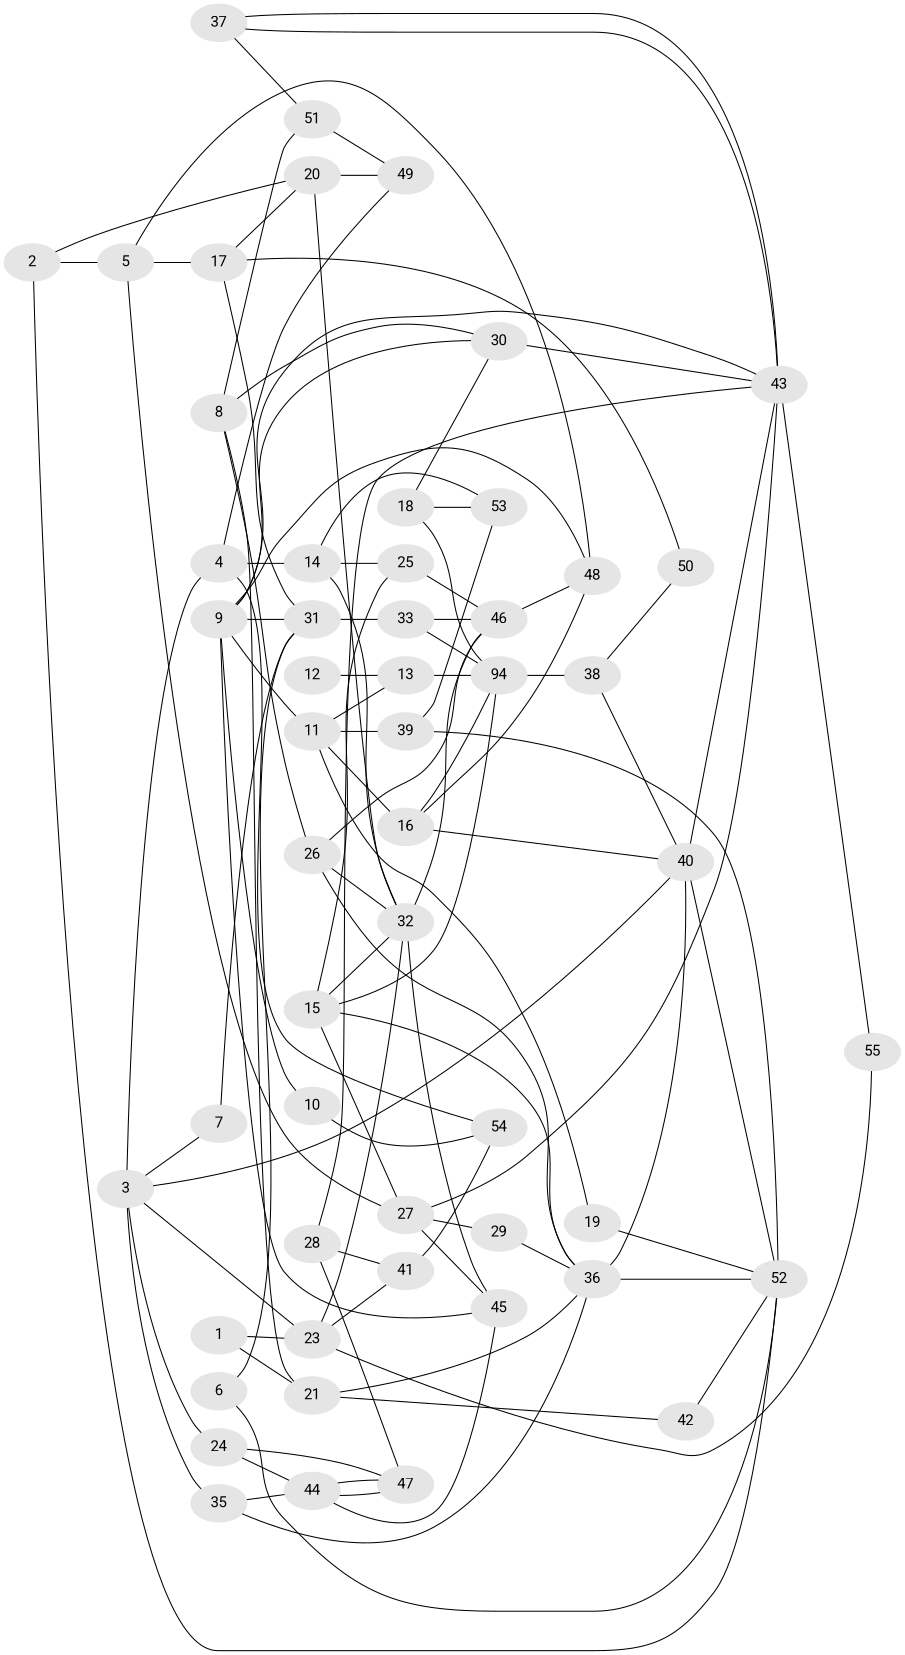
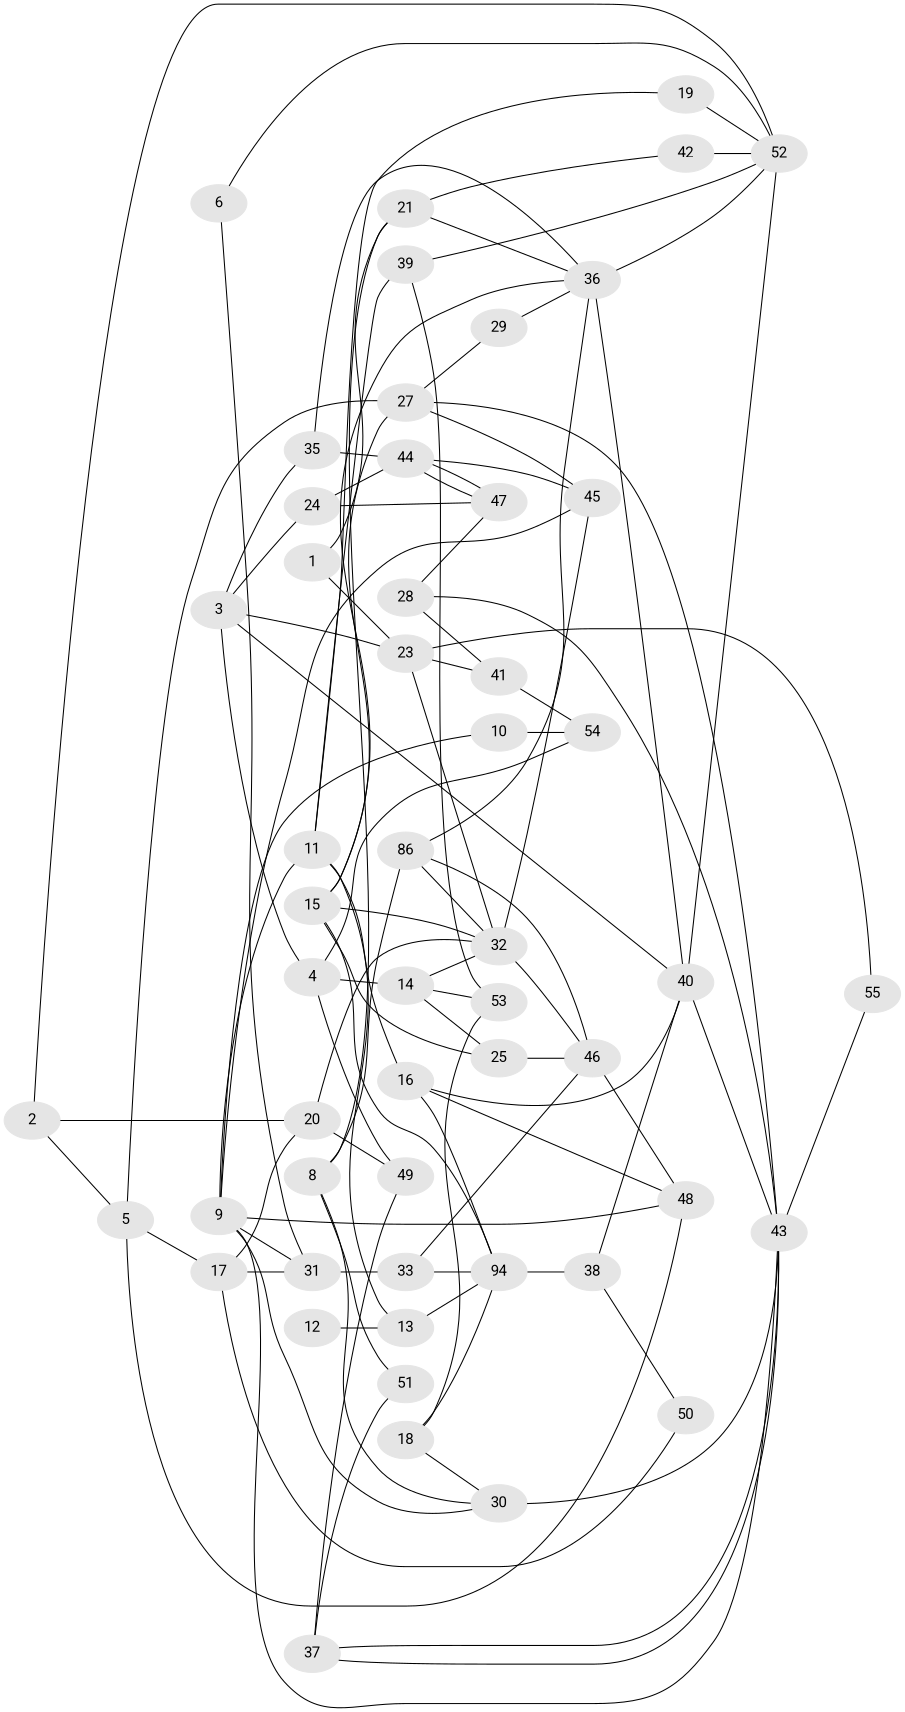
  graph {
    fontname=Roboto
    rankdir=LR
    node [color=gray90 fontname=Roboto style=filled]
    edge [fontname=Roboto]
    1
    21
    23
    42
    36
    32
    41
    55
    2
    5
    20
    52
    17
    27
    48
    49
    3
    4
-   7
    24
    35
    40
    14
    54
    31
    44
    47
    33
    43
    25
    53
    50
    45
    29
    6
    8
-   26
+   26 [label=86]
    30
    51
    46
    9
    10
    11
    13
    16
    19
    39
    n48 [label=94]
    12
    38
    15
    18
    28
    37
    1 -- 21
    1 -- 23
    21 -- 42
    21 -- 36
    23 -- 32
    23 -- 41
    23 -- 55
    42 -- 52
    36 -- 52
    36 -- 40
    32 -- 45
    32 -- 46
    41 -- 54
    2 -- 5
    2 -- 20
    2 -- 52
    5 -- 17
    5 -- 27
    5 -- 48
    20 -- 32
    20 -- 49
    17 -- 20
    17 -- 31
    17 -- 50
    27 -- 43
    27 -- 45
    27 -- 29
    3 -- 23
    3 -- 4
-   3 -- 7
    3 -- 24
    3 -- 35
    3 -- 40
    4 -- 49
    4 -- 14
    4 -- 54
-   7 -- 31
    24 -- 44
    24 -- 47
    35 -- 36
    35 -- 44
    40 -- 52
    40 -- 43
    14 -- 32
    14 -- 25
    14 -- 53
    31 -- 33
    44 -- 47
    44 -- 47
    44 -- 45
    33 -- 46
    33 -- n48
    43 -- 55
    25 -- 46
    29 -- 36
    6 -- 52
    6 -- 31
    8 -- 21
    8 -- 26
    8 -- 30
    8 -- 51
    26 -- 36
    26 -- 32
    26 -- 46
    30 -- 43
    46 -- 48
    9 -- 48
    9 -- 31
    9 -- 43
    9 -- 45
    9 -- 30
    9 -- 10
    9 -- 11
    10 -- 54
    11 -- 13
    11 -- 16
    11 -- 19
    11 -- 39
    13 -- n48
    16 -- 48
    16 -- 40
    16 -- n48
    19 -- 52
    39 -- 52
    39 -- 53
    n48 -- 38
    12 -- 13
    38 -- 40
    38 -- 50
    15 -- 36
    15 -- 32
    15 -- 27
    15 -- 25
    15 -- n48
    18 -- 53
    18 -- 30
    18 -- n48
    28 -- 41
    28 -- 47
    28 -- 43
-   51 -- 49
+   37 -- 49
    37 -- 43
    37 -- 43
    37 -- 51
  }
